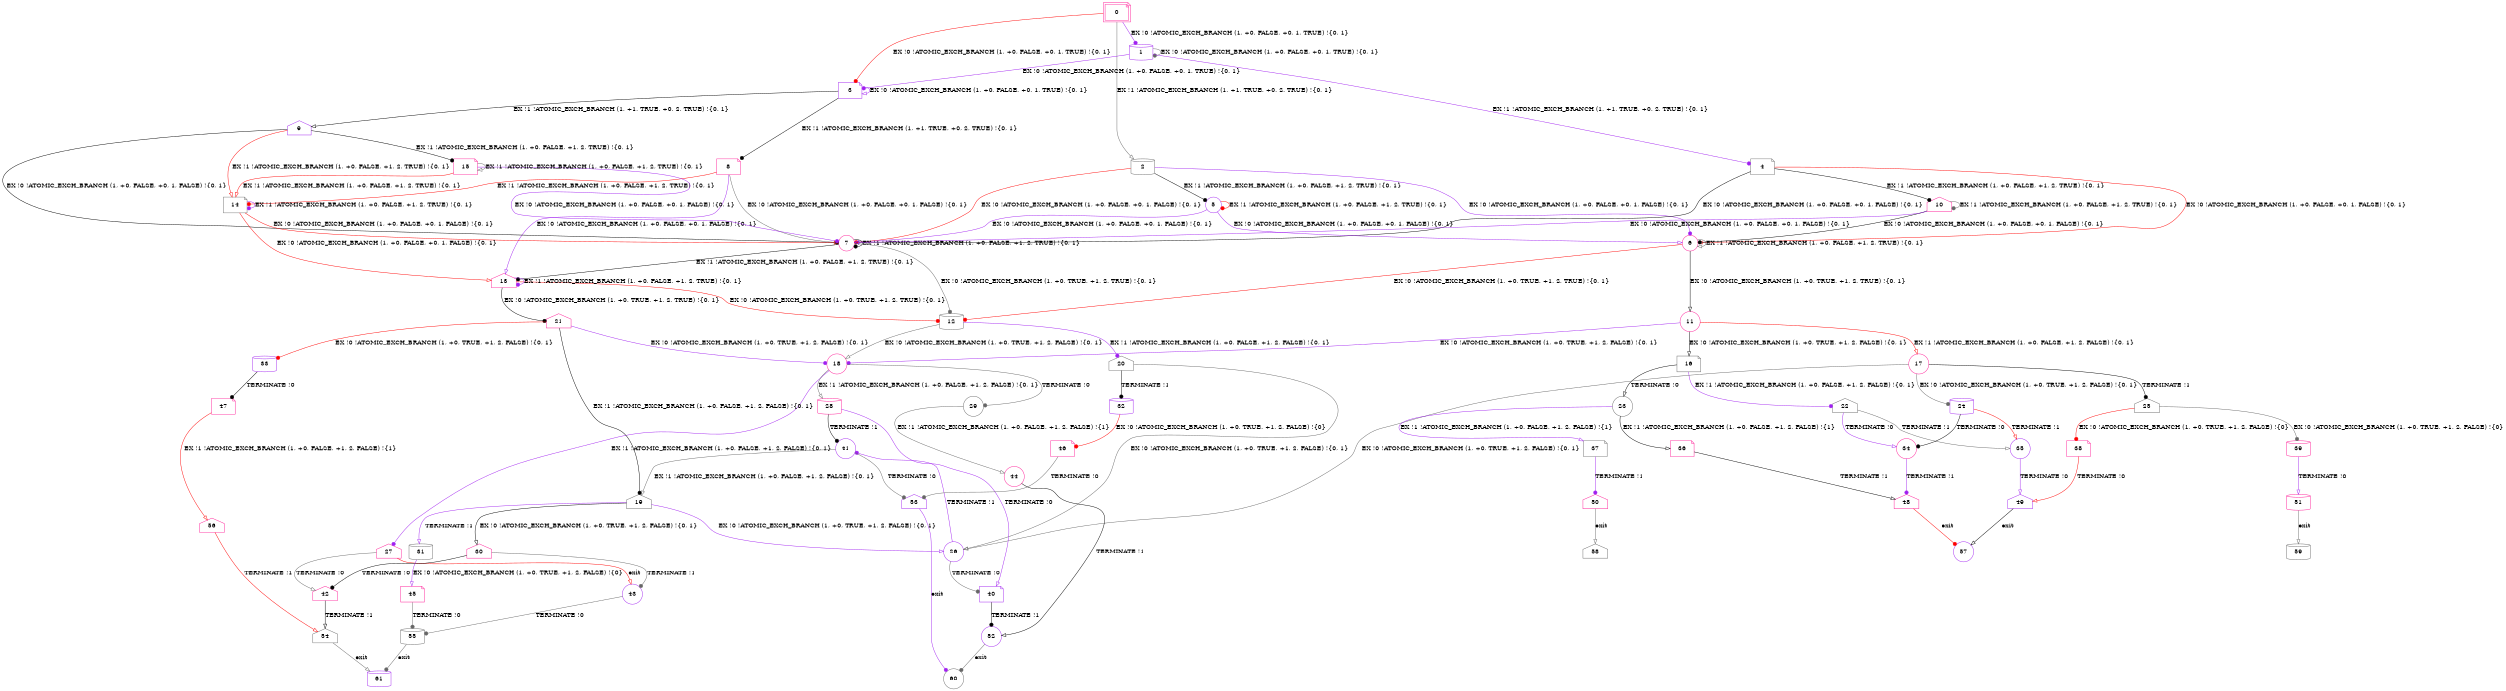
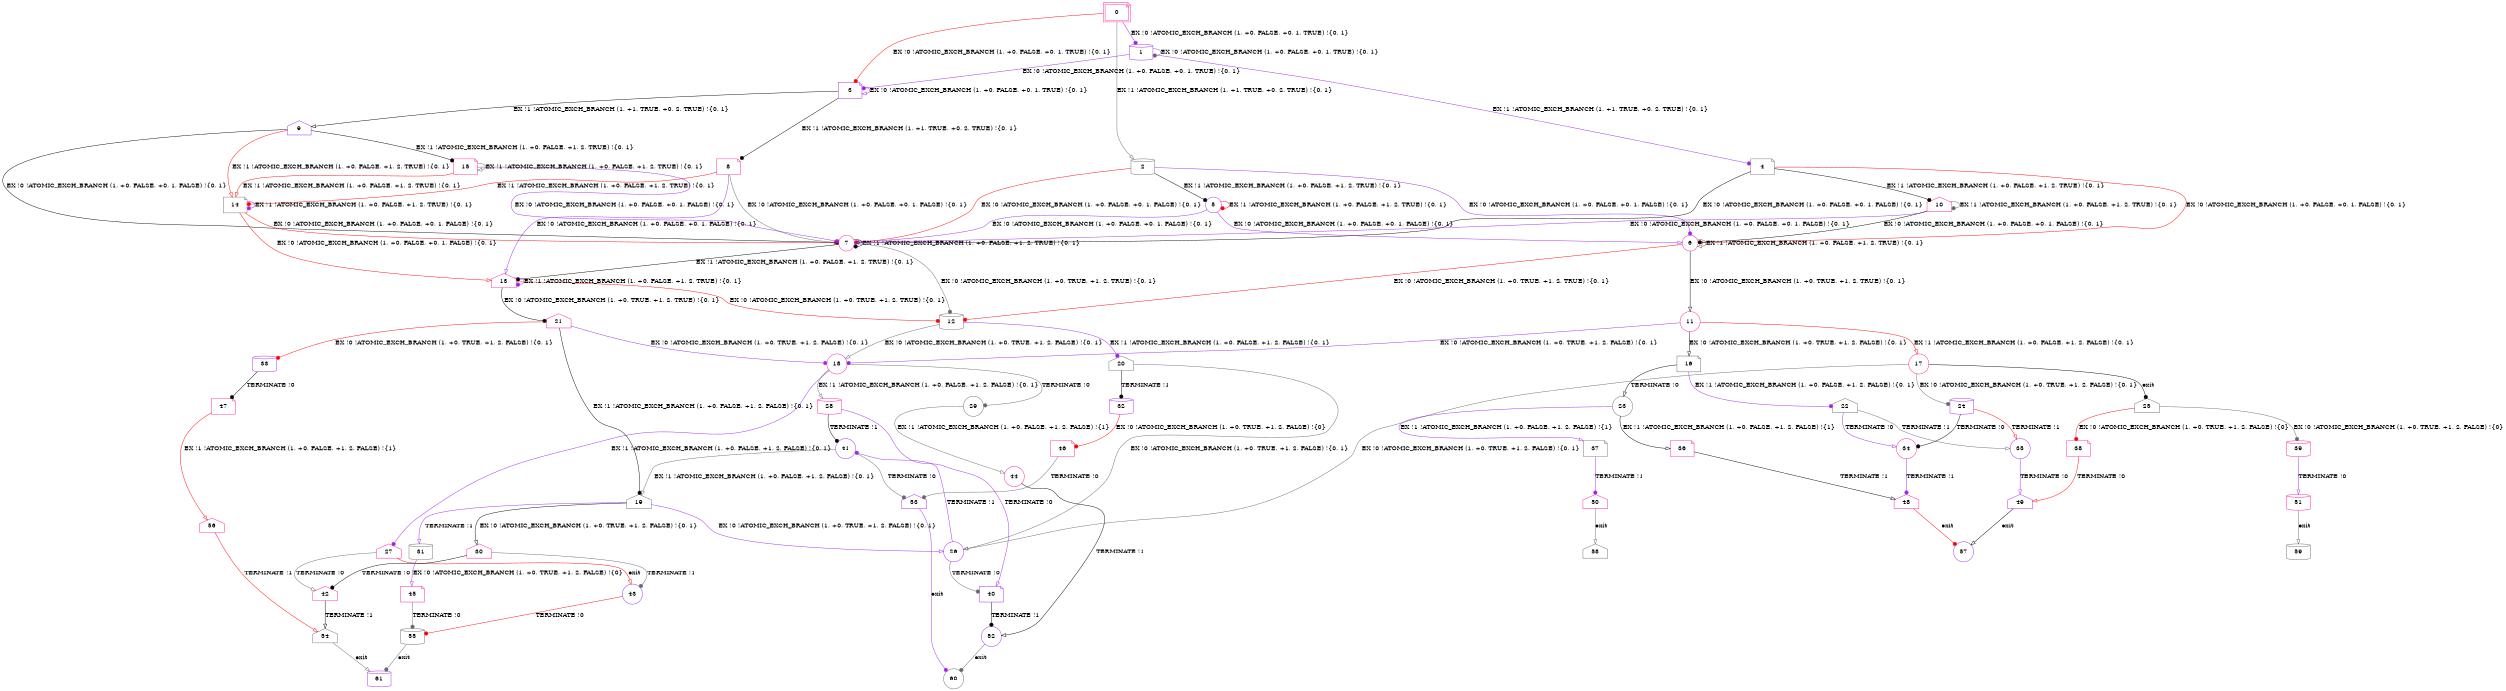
  digraph {
    node [color=deeppink shape=house]
    edge [arrowhead=dot color=purple]
    0 [peripheries=2 shape=note]
    1 [color=purple shape=cylinder]
    2 [color=gray40 shape=cylinder]
    3 [color=purple shape=note]
    4 [color=gray40 shape=note]
    5 [color=purple shape=circle]
    6 [shape=circle]
    7 [shape=circle]
    8 [shape=note]
    9 [color=purple]
    10
    11 [shape=circle]
    12 [color=gray40 shape=cylinder]
    13
    14 [color=gray40 shape=note]
    15 [shape=note]
    16 [color=gray40 shape=note]
    17 [shape=circle]
    18 [shape=circle]
    20 [color=gray40]
    21
    22 [color=gray40]
    23 [color=gray40 shape=circle]
    24 [color=purple shape=cylinder]
    25 [color=gray40]
    26 [color=purple shape=circle]
    27
    28 [shape=cylinder]
    29 [color=gray40 shape=circle]
    19 [color=gray40]
    30
    31 [color=gray40 shape=cylinder]
    32 [color=purple shape=cylinder]
    33 [color=purple shape=cylinder]
    34 [shape=circle]
    35 [color=purple shape=circle]
    36 [shape=note]
    37 [color=gray40 shape=note]
    38 [shape=note]
    39 [shape=cylinder]
    40 [color=purple shape=note]
    41 [color=purple shape=circle]
    42
    43 [color=purple shape=circle]
    44 [shape=circle]
    45 [shape=note]
    46 [shape=note]
    47 [shape=note]
    48
    49 [color=purple]
    50
    51 [shape=cylinder]
    52 [color=purple shape=circle]
    53 [color=purple]
    54 [color=gray40]
    55 [color=gray40 shape=cylinder]
    56
    57 [color=purple shape=circle]
    58 [color=gray40]
    59 [color=gray40 shape=cylinder]
    60 [color=gray40 shape=circle]
    61 [color=purple shape=cylinder]
    0 -> 1 [label="EX !0 !ATOMIC_EXCH_BRANCH (1, +0, FALSE, +0, 1, TRUE) !{0, 1}"]
    0 -> 2 [arrowhead=onormal color=gray40 label="EX !1 !ATOMIC_EXCH_BRANCH (1, +1, TRUE, +0, 2, TRUE) !{0, 1}"]
    0 -> 3 [color=red label="EX !0 !ATOMIC_EXCH_BRANCH (1, +0, FALSE, +0, 1, TRUE) !{0, 1}"]
    1 -> 1 [color=gray40 label="EX !0 !ATOMIC_EXCH_BRANCH (1, +0, FALSE, +0, 1, TRUE) !{0, 1}"]
    1 -> 3 [label="EX !0 !ATOMIC_EXCH_BRANCH (1, +0, FALSE, +0, 1, TRUE) !{0, 1}"]
    1 -> 4 [label="EX !1 !ATOMIC_EXCH_BRANCH (1, +1, TRUE, +0, 2, TRUE) !{0, 1}"]
    2 -> 5 [color=black label="EX !1 !ATOMIC_EXCH_BRANCH (1, +0, FALSE, +1, 2, TRUE) !{0, 1}"]
    2 -> 6 [label="EX !0 !ATOMIC_EXCH_BRANCH (1, +0, FALSE, +0, 1, FALSE) !{0, 1}"]
    2 -> 7 [color=red label="EX !0 !ATOMIC_EXCH_BRANCH (1, +0, FALSE, +0, 1, FALSE) !{0, 1}"]
    3 -> 3 [arrowhead=onormal label="EX !0 !ATOMIC_EXCH_BRANCH (1, +0, FALSE, +0, 1, TRUE) !{0, 1}"]
    3 -> 8 [color=black label="EX !1 !ATOMIC_EXCH_BRANCH (1, +1, TRUE, +0, 2, TRUE) !{0, 1}"]
    3 -> 9 [arrowhead=onormal color=black label="EX !1 !ATOMIC_EXCH_BRANCH (1, +1, TRUE, +0, 2, TRUE) !{0, 1}"]
    4 -> 6 [arrowhead=onormal color=red label="EX !0 !ATOMIC_EXCH_BRANCH (1, +0, FALSE, +0, 1, FALSE) !{0, 1}"]
    4 -> 7 [arrowhead=onormal color=black label="EX !0 !ATOMIC_EXCH_BRANCH (1, +0, FALSE, +0, 1, FALSE) !{0, 1}"]
    4 -> 10 [color=black label="EX !1 !ATOMIC_EXCH_BRANCH (1, +0, FALSE, +1, 2, TRUE) !{0, 1}"]
    5 -> 5 [color=red label="EX !1 !ATOMIC_EXCH_BRANCH (1, +0, FALSE, +1, 2, TRUE) !{0, 1}"]
    5 -> 6 [arrowhead=onormal label="EX !0 !ATOMIC_EXCH_BRANCH (1, +0, FALSE, +0, 1, FALSE) !{0, 1}"]
    5 -> 7 [arrowhead=onormal label="EX !0 !ATOMIC_EXCH_BRANCH (1, +0, FALSE, +0, 1, FALSE) !{0, 1}"]
    6 -> 6 [arrowhead=onormal color=gray40 label="EX !1 !ATOMIC_EXCH_BRANCH (1, +0, FALSE, +1, 2, TRUE) !{0, 1}"]
    6 -> 11 [arrowhead=onormal color=black label="EX !0 !ATOMIC_EXCH_BRANCH (1, +0, TRUE, +1, 2, TRUE) !{0, 1}"]
    6 -> 12 [color=red label="EX !0 !ATOMIC_EXCH_BRANCH (1, +0, TRUE, +1, 2, TRUE) !{0, 1}"]
    7 -> 7 [color=black label="EX !1 !ATOMIC_EXCH_BRANCH (1, +0, FALSE, +1, 2, TRUE) !{0, 1}"]
    7 -> 12 [color=gray40 label="EX !0 !ATOMIC_EXCH_BRANCH (1, +0, TRUE, +1, 2, TRUE) !{0, 1}"]
    7 -> 13 [color=black label="EX !1 !ATOMIC_EXCH_BRANCH (1, +0, FALSE, +1, 2, TRUE) !{0, 1}"]
    8 -> 7 [arrowhead=onormal color=gray40 label="EX !0 !ATOMIC_EXCH_BRANCH (1, +0, FALSE, +0, 1, FALSE) !{0, 1}"]
    8 -> 13 [arrowhead=onormal label="EX !0 !ATOMIC_EXCH_BRANCH (1, +0, FALSE, +0, 1, FALSE) !{0, 1}"]
    8 -> 14 [color=red label="EX !1 !ATOMIC_EXCH_BRANCH (1, +0, FALSE, +1, 2, TRUE) !{0, 1}"]
    9 -> 7 [color=black label="EX !0 !ATOMIC_EXCH_BRANCH (1, +0, FALSE, +0, 1, FALSE) !{0, 1}"]
    9 -> 14 [arrowhead=onormal color=red label="EX !1 !ATOMIC_EXCH_BRANCH (1, +0, FALSE, +1, 2, TRUE) !{0, 1}"]
    9 -> 15 [color=black label="EX !1 !ATOMIC_EXCH_BRANCH (1, +0, FALSE, +1, 2, TRUE) !{0, 1}"]
    10 -> 6 [color=black label="EX !0 !ATOMIC_EXCH_BRANCH (1, +0, FALSE, +0, 1, FALSE) !{0, 1}"]
    10 -> 7 [arrowhead=onormal label="EX !0 !ATOMIC_EXCH_BRANCH (1, +0, FALSE, +0, 1, FALSE) !{0, 1}"]
    10 -> 10 [color=gray40 label="EX !1 !ATOMIC_EXCH_BRANCH (1, +0, FALSE, +1, 2, TRUE) !{0, 1}"]
    11 -> 16 [arrowhead=onormal color=black label="EX !0 !ATOMIC_EXCH_BRANCH (1, +0, TRUE, +1, 2, FALSE) !{0, 1}"]
    11 -> 17 [arrowhead=onormal color=red label="EX !1 !ATOMIC_EXCH_BRANCH (1, +0, FALSE, +1, 2, FALSE) !{0, 1}"]
    11 -> 18 [label="EX !0 !ATOMIC_EXCH_BRANCH (1, +0, TRUE, +1, 2, FALSE) !{0, 1}"]
    12 -> 18 [arrowhead=onormal color=gray40 label="EX !0 !ATOMIC_EXCH_BRANCH (1, +0, TRUE, +1, 2, FALSE) !{0, 1}"]
    12 -> 20 [label="EX !1 !ATOMIC_EXCH_BRANCH (1, +0, FALSE, +1, 2, FALSE) !{0, 1}"]
    13 -> 12 [color=red label="EX !0 !ATOMIC_EXCH_BRANCH (1, +0, TRUE, +1, 2, TRUE) !{0, 1}"]
    13 -> 13 [label="EX !1 !ATOMIC_EXCH_BRANCH (1, +0, FALSE, +1, 2, TRUE) !{0, 1}"]
    13 -> 21 [color=black label="EX !0 !ATOMIC_EXCH_BRANCH (1, +0, TRUE, +1, 2, TRUE) !{0, 1}"]
    14 -> 7 [arrowhead=onormal color=red label="EX !0 !ATOMIC_EXCH_BRANCH (1, +0, FALSE, +0, 1, FALSE) !{0, 1}"]
    14 -> 13 [arrowhead=onormal color=red label="EX !0 !ATOMIC_EXCH_BRANCH (1, +0, FALSE, +0, 1, FALSE) !{0, 1}"]
    14 -> 14 [label="EX !1 !ATOMIC_EXCH_BRANCH (1, +0, FALSE, +1, 2, TRUE) !{0, 1}"]
    15 -> 7 [label="EX !0 !ATOMIC_EXCH_BRANCH (1, +0, FALSE, +0, 1, FALSE) !{0, 1}"]
    15 -> 14 [arrowhead=onormal color=red label="EX !1 !ATOMIC_EXCH_BRANCH (1, +0, FALSE, +1, 2, TRUE) !{0, 1}"]
    15 -> 15 [arrowhead=onormal color=gray40 label="EX !1 !ATOMIC_EXCH_BRANCH (1, +0, FALSE, +1, 2, TRUE) !{0, 1}"]
    16 -> 22 [label="EX !1 !ATOMIC_EXCH_BRANCH (1, +0, FALSE, +1, 2, FALSE) !{0, 1}"]
    16 -> 23 [arrowhead=onormal color=black label="TERMINATE !0"]
    17 -> 24 [color=gray40 label="EX !0 !ATOMIC_EXCH_BRANCH (1, +0, TRUE, +1, 2, FALSE) !{0, 1}"]
-   17 -> 25 [color=black label="TERMINATE !1"]
+   17 -> 25 [color=black label=exit]
    17 -> 26 [arrowhead=onormal color=gray40 label="EX !0 !ATOMIC_EXCH_BRANCH (1, +0, TRUE, +1, 2, FALSE) !{0, 1}"]
    18 -> 27 [label="EX !1 !ATOMIC_EXCH_BRANCH (1, +0, FALSE, +1, 2, FALSE) !{0, 1}"]
    18 -> 28 [arrowhead=onormal color=gray40 label="EX !1 !ATOMIC_EXCH_BRANCH (1, +0, FALSE, +1, 2, FALSE) !{0, 1}"]
    18 -> 29 [color=gray40 label="TERMINATE !0"]
    20 -> 26 [arrowhead=onormal color=gray40 label="EX !0 !ATOMIC_EXCH_BRANCH (1, +0, TRUE, +1, 2, FALSE) !{0, 1}"]
    20 -> 32 [color=black label="TERMINATE !1"]
    21 -> 18 [label="EX !0 !ATOMIC_EXCH_BRANCH (1, +0, TRUE, +1, 2, FALSE) !{0, 1}"]
    21 -> 19 [color=black label="EX !1 !ATOMIC_EXCH_BRANCH (1, +0, FALSE, +1, 2, FALSE) !{0, 1}"]
    21 -> 33 [color=red label="EX !0 !ATOMIC_EXCH_BRANCH (1, +0, TRUE, +1, 2, FALSE) !{0, 1}"]
    22 -> 34 [arrowhead=onormal label="TERMINATE !0"]
    22 -> 35 [arrowhead=onormal color=gray40 label="TERMINATE !1"]
    23 -> 36 [arrowhead=onormal color=black label="EX !1 !ATOMIC_EXCH_BRANCH (1, +0, FALSE, +1, 2, FALSE) !{1}"]
    23 -> 37 [arrowhead=onormal label="EX !1 !ATOMIC_EXCH_BRANCH (1, +0, FALSE, +1, 2, FALSE) !{1}"]
    24 -> 34 [color=black label="TERMINATE !0"]
    24 -> 35 [arrowhead=onormal color=red label="TERMINATE !1"]
    25 -> 38 [color=red label="EX !0 !ATOMIC_EXCH_BRANCH (1, +0, TRUE, +1, 2, FALSE) !{0}"]
    25 -> 39 [color=gray40 label="EX !0 !ATOMIC_EXCH_BRANCH (1, +0, TRUE, +1, 2, FALSE) !{0}"]
    26 -> 40 [color=gray40 label="TERMINATE !0"]
    26 -> 41 [label="TERMINATE !1"]
    27 -> 42 [arrowhead=onormal color=gray40 label="TERMINATE !0"]
    27 -> 43 [arrowhead=onormal color=red label=exit]
    28 -> 40 [arrowhead=onormal label="TERMINATE !0"]
    28 -> 41 [color=black label="TERMINATE !1"]
    29 -> 44 [arrowhead=onormal color=gray40 label="EX !1 !ATOMIC_EXCH_BRANCH (1, +0, FALSE, +1, 2, FALSE) !{1}"]
    19 -> 26 [arrowhead=onormal label="EX !0 !ATOMIC_EXCH_BRANCH (1, +0, TRUE, +1, 2, FALSE) !{0, 1}"]
    19 -> 30 [arrowhead=onormal color=black label="EX !0 !ATOMIC_EXCH_BRANCH (1, +0, TRUE, +1, 2, FALSE) !{0, 1}"]
    19 -> 31 [arrowhead=onormal label="TERMINATE !1"]
    30 -> 42 [color=black label="TERMINATE !0"]
    30 -> 43 [color=gray40 label="TERMINATE !1"]
    31 -> 45 [arrowhead=onormal label="EX !0 !ATOMIC_EXCH_BRANCH (1, +0, TRUE, +1, 2, FALSE) !{0}"]
    32 -> 46 [color=red label="EX !0 !ATOMIC_EXCH_BRANCH (1, +0, TRUE, +1, 2, FALSE) !{0}"]
    33 -> 47 [color=black label="TERMINATE !0"]
    34 -> 48 [label="TERMINATE !1"]
    35 -> 49 [arrowhead=onormal label="TERMINATE !0"]
    36 -> 48 [arrowhead=onormal color=black label="TERMINATE !1"]
    37 -> 50 [label="TERMINATE !1"]
    38 -> 49 [arrowhead=onormal color=red label="TERMINATE !0"]
    39 -> 51 [arrowhead=onormal label="TERMINATE !0"]
    40 -> 52 [color=black label="TERMINATE !1"]
    41 -> 19 [arrowhead=onormal color=gray40 label="EX !1 !ATOMIC_EXCH_BRANCH (1, +0, FALSE, +1, 2, FALSE) !{0, 1}"]
    41 -> 53 [color=gray40 label="TERMINATE !0"]
    42 -> 54 [arrowhead=onormal color=black label="TERMINATE !1"]
-   43 -> 55 [color=gray40 label="TERMINATE !0"]
+   43 -> 55 [color=red label="TERMINATE !0"]
    44 -> 52 [arrowhead=onormal color=black label="TERMINATE !1"]
    45 -> 55 [color=gray40 label="TERMINATE !0"]
    46 -> 53 [color=gray40 label="TERMINATE !0"]
    47 -> 56 [arrowhead=onormal color=red label="EX !1 !ATOMIC_EXCH_BRANCH (1, +0, FALSE, +1, 2, FALSE) !{1}"]
    48 -> 57 [color=red label=exit]
    49 -> 57 [arrowhead=onormal color=black label=exit]
    50 -> 58 [arrowhead=onormal color=gray40 label=exit]
    51 -> 59 [arrowhead=onormal color=gray40 label=exit]
    52 -> 60 [color=gray40 label=exit]
    53 -> 60 [label=exit]
    54 -> 61 [arrowhead=onormal color=gray40 label=exit]
    55 -> 61 [color=gray40 label=exit]
    56 -> 54 [arrowhead=onormal color=red label="TERMINATE !1"]
  }
